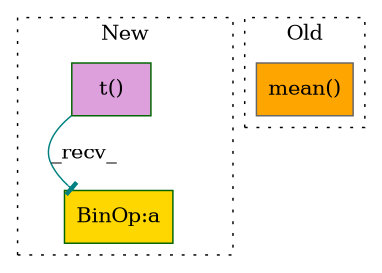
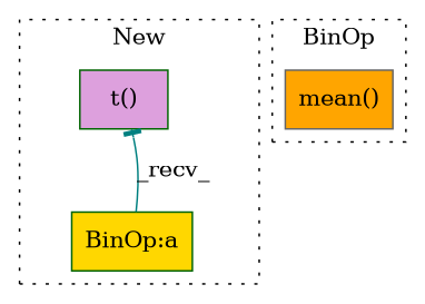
  digraph {
    node [a=75 shape=box style=filled color=darkgreen]
    n1 [l=13 label="t()" s=12127 fillcolor=plum]
    n2 [a=82 l=3 label="BinOp:a" s=11902 fillcolor=gold]
    n3 [l=25 label="mean()" s=11303 fillcolor=orange color=gray40]
    subgraph cluster_1 {
      label=New
      style=dotted
      n1
      n2
    }
    subgraph cluster_2 {
-     label=Old
+     label=BinOp
      style=dotted
      n3
    }
-   n1 -> n2 [label=_recv_ color=teal style=solid arrowhead=tee]
+   n2 -> n1 [label=_recv_ color=teal style=solid arrowhead=tee]
  }
